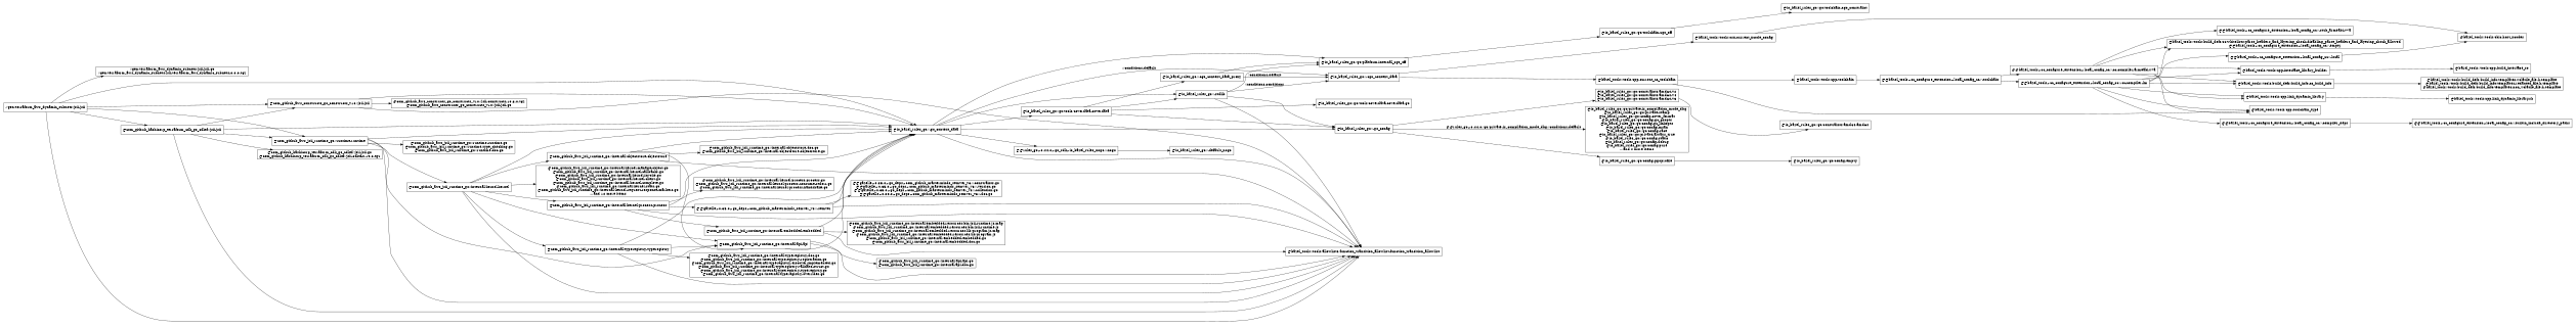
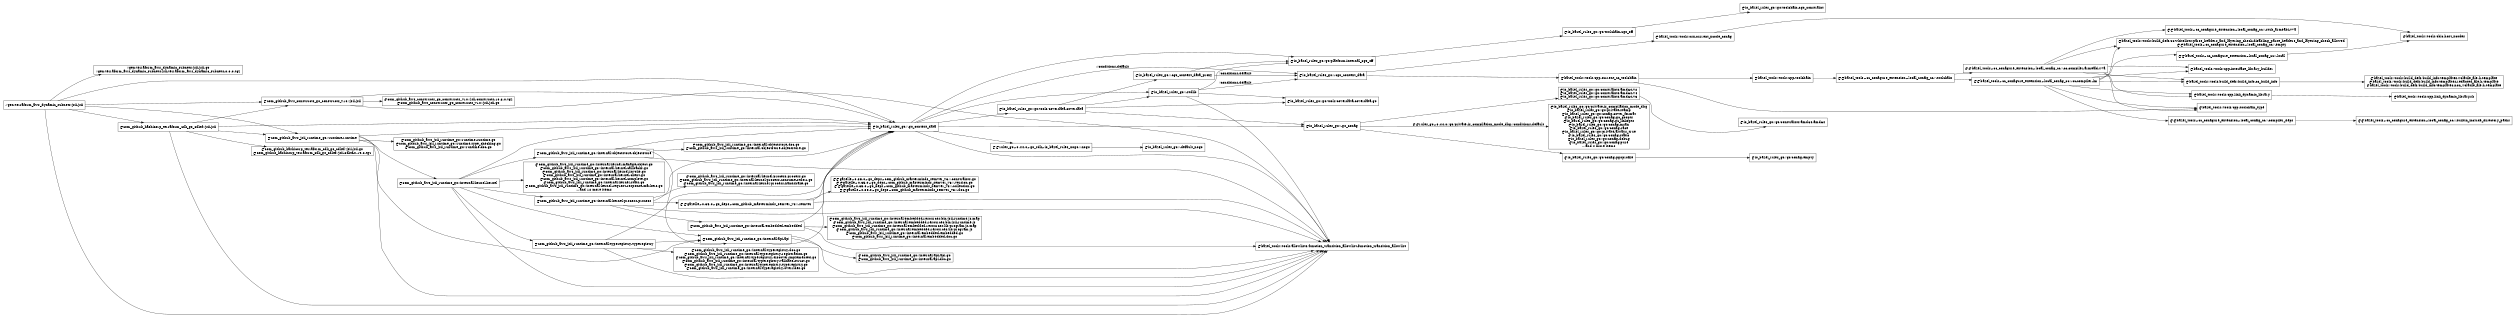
  digraph {
    rankdir=LR
    node [shape=box]
    "//gen/terraform_aws_dynamic_subnets/jsii:jsii"
    "//gen/terraform_aws_dynamic_subnets/jsii:jsii.go\n//gen/terraform_aws_dynamic_subnets/jsii:terraform_aws_dynamic_subnets-0.0.0.tgz"
    "@com_github_aws_constructs_go_constructs_v10//jsii:jsii"
    "@com_github_aws_jsii_runtime_go//runtime:runtime"
    "@com_github_hashicorp_terraform_cdk_go_cdktf//jsii:jsii"
    "@io_bazel_rules_go//:go_context_data"
    "@bazel_tools//tools/allowlists/function_transition_allowlist:function_transition_allowlist"
    "@com_github_aws_constructs_go_constructs_v10//jsii:constructs-10.3.0.tgz\n@com_github_aws_constructs_go_constructs_v10//jsii:jsii.go"
    "@com_github_aws_jsii_runtime_go//runtime:runtime.go\n@com_github_aws_jsii_runtime_go//runtime:type_checking.go\n@com_github_aws_jsii_runtime_go//runtime:doc.go"
    "@com_github_aws_jsii_runtime_go//internal/api:api"
    "@com_github_aws_jsii_runtime_go//internal/kernel:kernel"
    "@com_github_hashicorp_terraform_cdk_go_cdktf//jsii:jsii.go\n@com_github_hashicorp_terraform_cdk_go_cdktf//jsii:cdktf-0.19.2.tgz"
    "@io_bazel_rules_go//:cgo_context_data"
    "@io_bazel_rules_go//:go_config"
    "@@rules_go~0.44.0~go_sdk~io_bazel_rules_nogo//:nogo"
    "@io_bazel_rules_go//:stdlib"
    "@io_bazel_rules_go//go/platform:internal_cgo_off"
    "@io_bazel_rules_go//go/tools/coverdata:coverdata"
    "@com_github_aws_jsii_runtime_go//internal/api:api.go\n@com_github_aws_jsii_runtime_go//internal/api:doc.go"
    "@com_github_aws_jsii_runtime_go//internal/kernel:manage-object.go\n@com_github_aws_jsii_runtime_go//internal/kernel:callbacks.go\n@com_github_aws_jsii_runtime_go//internal/kernel:invoke.go\n@com_github_aws_jsii_runtime_go//internal/kernel:client.go\n@com_github_aws_jsii_runtime_go//internal/kernel:complete.go\n@com_github_aws_jsii_runtime_go//internal/kernel:stats.go\n@com_github_aws_jsii_runtime_go//internal/kernel:request-response-markers.go\n...and 12 more items"
    "@com_github_aws_jsii_runtime_go//internal/typeregistry:typeregistry"
    "@com_github_aws_jsii_runtime_go//internal/kernel/process:process"
    "@com_github_aws_jsii_runtime_go//internal/objectstore:objectstore"
    "@bazel_tools//tools/cpp:current_cc_toolchain"
    "@bazel_tools//tools/osx:current_xcode_config"
    "@io_bazel_rules_go//go/config:pgoprofile"
    "@io_bazel_rules_go//go/constraints/amd64:v2\n@io_bazel_rules_go//go/constraints/amd64:v4\n@io_bazel_rules_go//go/constraints/amd64:v3"
    "@io_bazel_rules_go//go/private:is_compilation_mode_dbg\n@io_bazel_rules_go//go/private:stamp\n@io_bazel_rules_go//go/config:cover_format\n@io_bazel_rules_go//go/config:gc_goopts\n@io_bazel_rules_go//go/config:gc_linkopts\n@io_bazel_rules_go//go/config:msan\n@io_bazel_rules_go//go/config:race\n@io_bazel_rules_go//go/private:always_true\n@io_bazel_rules_go//go/config:static\n@io_bazel_rules_go//go/config:debug\n@io_bazel_rules_go//go/config:pure\n...and 4 more items"
    "@io_bazel_rules_go//:default_nogo"
    "@io_bazel_rules_go//go/toolchain:cgo_off"
    "@io_bazel_rules_go//go/tools/coverdata:coverdata.go"
    "@io_bazel_rules_go//:cgo_context_data_proxy"
    "@com_github_aws_jsii_runtime_go//internal/typeregistry:doc.go\n@com_github_aws_jsii_runtime_go//internal/typeregistry:registration.go\n@com_github_aws_jsii_runtime_go//internal/typeregistry:discover-implemented.go\n@com_github_aws_jsii_runtime_go//internal/typeregistry:validate-struct.go\n@com_github_aws_jsii_runtime_go//internal/typeregistry:typeregistry.go\n@com_github_aws_jsii_runtime_go//internal/typeregistry:overrides.go"
    "@com_github_aws_jsii_runtime_go//internal/kernel/process:process.go\n@com_github_aws_jsii_runtime_go//internal/kernel/process:consume-stderr.go\n@com_github_aws_jsii_runtime_go//internal/kernel/process:handshake.go"
    "@@gazelle~0.35.0~go_deps~com_github_masterminds_semver_v3//:semver"
    "@com_github_aws_jsii_runtime_go//internal/embedded:embedded"
    "@com_github_aws_jsii_runtime_go//internal/objectstore:doc.go\n@com_github_aws_jsii_runtime_go//internal/objectstore:objectstore.go"
    "@@gazelle~0.35.0~go_deps~com_github_masterminds_semver_v3//:constraints.go\n@@gazelle~0.35.0~go_deps~com_github_masterminds_semver_v3//:version.go\n@@gazelle~0.35.0~go_deps~com_github_masterminds_semver_v3//:collection.go\n@@gazelle~0.35.0~go_deps~com_github_masterminds_semver_v3//:doc.go"
    "@com_github_aws_jsii_runtime_go//internal/embedded:resources/bin/jsii-runtime.js.map\n@com_github_aws_jsii_runtime_go//internal/embedded:resources/bin/jsii-runtime.js\n@com_github_aws_jsii_runtime_go//internal/embedded:resources/lib/program.js.map\n@com_github_aws_jsii_runtime_go//internal/embedded:resources/lib/program.js\n@com_github_aws_jsii_runtime_go//internal/embedded:embedded.go\n@com_github_aws_jsii_runtime_go//internal/embedded:doc.go"
    "@bazel_tools//tools/cpp:toolchain"
    "@bazel_tools//tools/cpp:toolchain_type"
    "@bazel_tools//tools/objc:host_xcodes"
    "@io_bazel_rules_go//go/config:empty"
    "@io_bazel_rules_go//go/constraints/amd64:amd64"
    "@io_bazel_rules_go//go/toolchain:cgo_constraint"
    "@@bazel_tools~cc_configure_extension~local_config_cc//:toolchain"
    "@@bazel_tools~cc_configure_extension~local_config_cc//:cc-compiler-k8"
    "@@bazel_tools~cc_configure_extension~local_config_cc//:cc-compiler-armeabi-v7a"
    "@bazel_tools//tools/build_defs/cc/whitelists/parse_headers_and_layering_check:disabling_parse_headers_and_layering_check_allowed\n@@bazel_tools~cc_configure_extension~local_config_cc//:empty"
    "@bazel_tools//tools/build_defs/build_info:cc_build_info"
    "@bazel_tools//tools/cpp:link_dynamic_library"
    "@bazel_tools//tools/cpp:interface_library_builder"
    "@@bazel_tools~cc_configure_extension~local_config_cc//:compiler_deps"
    "@@bazel_tools~cc_configure_extension~local_config_cc//:local"
    "@@bazel_tools~cc_configure_extension~local_config_cc//:stub_armeabi-v7a"
    "@bazel_tools//tools/build_defs/build_info/templates:volatile_file.h.template\n@bazel_tools//tools/build_defs/build_info/templates:redacted_file.h.template\n@bazel_tools//tools/build_defs/build_info/templates:non_volatile_file.h.template"
    "@bazel_tools//tools/cpp:link_dynamic_library.sh"
-   "@bazel_tools//tools/cpp:build_interface_so"
    "@@bazel_tools~cc_configure_extension~local_config_cc//:builtin_include_directory_paths"
    "//gen/terraform_aws_dynamic_subnets/jsii:jsii" -> "//gen/terraform_aws_dynamic_subnets/jsii:jsii.go\n//gen/terraform_aws_dynamic_subnets/jsii:terraform_aws_dynamic_subnets-0.0.0.tgz"
    "//gen/terraform_aws_dynamic_subnets/jsii:jsii" -> "@com_github_aws_constructs_go_constructs_v10//jsii:jsii"
    "//gen/terraform_aws_dynamic_subnets/jsii:jsii" -> "@com_github_aws_jsii_runtime_go//runtime:runtime"
    "//gen/terraform_aws_dynamic_subnets/jsii:jsii" -> "@com_github_hashicorp_terraform_cdk_go_cdktf//jsii:jsii"
    "//gen/terraform_aws_dynamic_subnets/jsii:jsii" -> "@io_bazel_rules_go//:go_context_data"
    "//gen/terraform_aws_dynamic_subnets/jsii:jsii" -> "@bazel_tools//tools/allowlists/function_transition_allowlist:function_transition_allowlist"
    "@com_github_aws_constructs_go_constructs_v10//jsii:jsii" -> "@io_bazel_rules_go//:go_context_data"
    "@com_github_aws_constructs_go_constructs_v10//jsii:jsii" -> "@bazel_tools//tools/allowlists/function_transition_allowlist:function_transition_allowlist"
    "@com_github_aws_constructs_go_constructs_v10//jsii:jsii" -> "@com_github_aws_constructs_go_constructs_v10//jsii:constructs-10.3.0.tgz\n@com_github_aws_constructs_go_constructs_v10//jsii:jsii.go"
    "@com_github_aws_jsii_runtime_go//runtime:runtime" -> "@io_bazel_rules_go//:go_context_data"
    "@com_github_aws_jsii_runtime_go//runtime:runtime" -> "@bazel_tools//tools/allowlists/function_transition_allowlist:function_transition_allowlist"
    "@com_github_aws_jsii_runtime_go//runtime:runtime" -> "@com_github_aws_jsii_runtime_go//runtime:runtime.go\n@com_github_aws_jsii_runtime_go//runtime:type_checking.go\n@com_github_aws_jsii_runtime_go//runtime:doc.go"
    "@com_github_aws_jsii_runtime_go//runtime:runtime" -> "@com_github_aws_jsii_runtime_go//internal/api:api"
    "@com_github_aws_jsii_runtime_go//runtime:runtime" -> "@com_github_aws_jsii_runtime_go//internal/kernel:kernel"
    "@com_github_hashicorp_terraform_cdk_go_cdktf//jsii:jsii" -> "@com_github_aws_constructs_go_constructs_v10//jsii:jsii"
    "@com_github_hashicorp_terraform_cdk_go_cdktf//jsii:jsii" -> "@com_github_aws_jsii_runtime_go//runtime:runtime"
    "@com_github_hashicorp_terraform_cdk_go_cdktf//jsii:jsii" -> "@io_bazel_rules_go//:go_context_data"
    "@com_github_hashicorp_terraform_cdk_go_cdktf//jsii:jsii" -> "@bazel_tools//tools/allowlists/function_transition_allowlist:function_transition_allowlist"
    "@com_github_hashicorp_terraform_cdk_go_cdktf//jsii:jsii" -> "@com_github_hashicorp_terraform_cdk_go_cdktf//jsii:jsii.go\n@com_github_hashicorp_terraform_cdk_go_cdktf//jsii:cdktf-0.19.2.tgz"
    "@io_bazel_rules_go//:go_context_data" -> "@bazel_tools//tools/allowlists/function_transition_allowlist:function_transition_allowlist"
    "@io_bazel_rules_go//:go_context_data" -> "@io_bazel_rules_go//:cgo_context_data" [label="//conditions:default"]
    "@io_bazel_rules_go//:go_context_data" -> "@io_bazel_rules_go//:go_config"
    "@io_bazel_rules_go//:go_context_data" -> "@@rules_go~0.44.0~go_sdk~io_bazel_rules_nogo//:nogo"
    "@io_bazel_rules_go//:go_context_data" -> "@io_bazel_rules_go//:stdlib"
    "@io_bazel_rules_go//:go_context_data" -> "@io_bazel_rules_go//go/platform:internal_cgo_off"
    "@io_bazel_rules_go//:go_context_data" -> "@io_bazel_rules_go//go/tools/coverdata:coverdata"
    "@com_github_aws_jsii_runtime_go//internal/api:api" -> "@io_bazel_rules_go//:go_context_data"
    "@com_github_aws_jsii_runtime_go//internal/api:api" -> "@bazel_tools//tools/allowlists/function_transition_allowlist:function_transition_allowlist"
    "@com_github_aws_jsii_runtime_go//internal/api:api" -> "@com_github_aws_jsii_runtime_go//internal/api:api.go\n@com_github_aws_jsii_runtime_go//internal/api:doc.go"
    "@com_github_aws_jsii_runtime_go//internal/kernel:kernel" -> "@io_bazel_rules_go//:go_context_data"
    "@com_github_aws_jsii_runtime_go//internal/kernel:kernel" -> "@bazel_tools//tools/allowlists/function_transition_allowlist:function_transition_allowlist"
    "@com_github_aws_jsii_runtime_go//internal/kernel:kernel" -> "@com_github_aws_jsii_runtime_go//internal/api:api"
    "@com_github_aws_jsii_runtime_go//internal/kernel:kernel" -> "@com_github_aws_jsii_runtime_go//internal/kernel:manage-object.go\n@com_github_aws_jsii_runtime_go//internal/kernel:callbacks.go\n@com_github_aws_jsii_runtime_go//internal/kernel:invoke.go\n@com_github_aws_jsii_runtime_go//internal/kernel:client.go\n@com_github_aws_jsii_runtime_go//internal/kernel:complete.go\n@com_github_aws_jsii_runtime_go//internal/kernel:stats.go\n@com_github_aws_jsii_runtime_go//internal/kernel:request-response-markers.go\n...and 12 more items"
    "@com_github_aws_jsii_runtime_go//internal/kernel:kernel" -> "@com_github_aws_jsii_runtime_go//internal/typeregistry:typeregistry"
    "@com_github_aws_jsii_runtime_go//internal/kernel:kernel" -> "@com_github_aws_jsii_runtime_go//internal/kernel/process:process"
    "@com_github_aws_jsii_runtime_go//internal/kernel:kernel" -> "@com_github_aws_jsii_runtime_go//internal/objectstore:objectstore"
    "@io_bazel_rules_go//:cgo_context_data" -> "@bazel_tools//tools/cpp:current_cc_toolchain"
    "@io_bazel_rules_go//:cgo_context_data" -> "@bazel_tools//tools/osx:current_xcode_config"
    "@io_bazel_rules_go//:go_config" -> "@io_bazel_rules_go//go/config:pgoprofile"
    "@io_bazel_rules_go//:go_config" -> "@io_bazel_rules_go//go/constraints/amd64:v2\n@io_bazel_rules_go//go/constraints/amd64:v4\n@io_bazel_rules_go//go/constraints/amd64:v3"
    "@io_bazel_rules_go//:go_config" -> "@io_bazel_rules_go//go/private:is_compilation_mode_dbg\n@io_bazel_rules_go//go/private:stamp\n@io_bazel_rules_go//go/config:cover_format\n@io_bazel_rules_go//go/config:gc_goopts\n@io_bazel_rules_go//go/config:gc_linkopts\n@io_bazel_rules_go//go/config:msan\n@io_bazel_rules_go//go/config:race\n@io_bazel_rules_go//go/private:always_true\n@io_bazel_rules_go//go/config:static\n@io_bazel_rules_go//go/config:debug\n@io_bazel_rules_go//go/config:pure\n...and 4 more items" [label="@@rules_go~0.44.0//go/private:is_compilation_mode_dbg//conditions:default"]
    "@@rules_go~0.44.0~go_sdk~io_bazel_rules_nogo//:nogo" -> "@io_bazel_rules_go//:default_nogo"
    "@io_bazel_rules_go//:stdlib" -> "@bazel_tools//tools/allowlists/function_transition_allowlist:function_transition_allowlist"
-   "@io_bazel_rules_go//:stdlib" -> "@io_bazel_rules_go//:cgo_context_data" [label="//conditions:conditions"]
-   "@io_bazel_rules_go//:stdlib" -> "@io_bazel_rules_go//:go_config"
+   "@io_bazel_rules_go//:stdlib" -> "@io_bazel_rules_go//:cgo_context_data" [label="//conditions:default"]
+   "@io_bazel_rules_go//:stdlib" -> "@io_bazel_rules_go//go/tools/coverdata:coverdata.go"
    "@io_bazel_rules_go//:stdlib" -> "@io_bazel_rules_go//go/platform:internal_cgo_off"
    "@io_bazel_rules_go//go/platform:internal_cgo_off" -> "@io_bazel_rules_go//go/toolchain:cgo_off"
    "@io_bazel_rules_go//go/tools/coverdata:coverdata" -> "@io_bazel_rules_go//:go_config"
    "@io_bazel_rules_go//go/tools/coverdata:coverdata" -> "@io_bazel_rules_go//:stdlib"
    "@io_bazel_rules_go//go/tools/coverdata:coverdata" -> "@io_bazel_rules_go//go/tools/coverdata:coverdata.go"
    "@io_bazel_rules_go//go/tools/coverdata:coverdata" -> "@io_bazel_rules_go//:cgo_context_data_proxy"
    "@com_github_aws_jsii_runtime_go//internal/typeregistry:typeregistry" -> "@io_bazel_rules_go//:go_context_data"
    "@com_github_aws_jsii_runtime_go//internal/typeregistry:typeregistry" -> "@bazel_tools//tools/allowlists/function_transition_allowlist:function_transition_allowlist"
    "@com_github_aws_jsii_runtime_go//internal/typeregistry:typeregistry" -> "@com_github_aws_jsii_runtime_go//internal/api:api"
    "@com_github_aws_jsii_runtime_go//internal/typeregistry:typeregistry" -> "@com_github_aws_jsii_runtime_go//internal/typeregistry:doc.go\n@com_github_aws_jsii_runtime_go//internal/typeregistry:registration.go\n@com_github_aws_jsii_runtime_go//internal/typeregistry:discover-implemented.go\n@com_github_aws_jsii_runtime_go//internal/typeregistry:validate-struct.go\n@com_github_aws_jsii_runtime_go//internal/typeregistry:typeregistry.go\n@com_github_aws_jsii_runtime_go//internal/typeregistry:overrides.go"
    "@com_github_aws_jsii_runtime_go//internal/kernel/process:process" -> "@io_bazel_rules_go//:go_context_data"
    "@com_github_aws_jsii_runtime_go//internal/kernel/process:process" -> "@bazel_tools//tools/allowlists/function_transition_allowlist:function_transition_allowlist"
    "@com_github_aws_jsii_runtime_go//internal/kernel/process:process" -> "@com_github_aws_jsii_runtime_go//internal/kernel/process:process.go\n@com_github_aws_jsii_runtime_go//internal/kernel/process:consume-stderr.go\n@com_github_aws_jsii_runtime_go//internal/kernel/process:handshake.go"
    "@com_github_aws_jsii_runtime_go//internal/kernel/process:process" -> "@@gazelle~0.35.0~go_deps~com_github_masterminds_semver_v3//:semver"
    "@com_github_aws_jsii_runtime_go//internal/kernel/process:process" -> "@com_github_aws_jsii_runtime_go//internal/embedded:embedded"
    "@com_github_aws_jsii_runtime_go//internal/objectstore:objectstore" -> "@io_bazel_rules_go//:go_context_data"
    "@com_github_aws_jsii_runtime_go//internal/objectstore:objectstore" -> "@bazel_tools//tools/allowlists/function_transition_allowlist:function_transition_allowlist"
    "@com_github_aws_jsii_runtime_go//internal/objectstore:objectstore" -> "@com_github_aws_jsii_runtime_go//internal/api:api"
    "@com_github_aws_jsii_runtime_go//internal/objectstore:objectstore" -> "@com_github_aws_jsii_runtime_go//internal/objectstore:doc.go\n@com_github_aws_jsii_runtime_go//internal/objectstore:objectstore.go"
    "@bazel_tools//tools/cpp:current_cc_toolchain" -> "@bazel_tools//tools/cpp:toolchain"
    "@bazel_tools//tools/cpp:current_cc_toolchain" -> "@bazel_tools//tools/cpp:toolchain_type"
    "@bazel_tools//tools/osx:current_xcode_config" -> "@bazel_tools//tools/objc:host_xcodes"
    "@io_bazel_rules_go//go/config:pgoprofile" -> "@io_bazel_rules_go//go/config:empty"
    "@io_bazel_rules_go//go/constraints/amd64:v2\n@io_bazel_rules_go//go/constraints/amd64:v4\n@io_bazel_rules_go//go/constraints/amd64:v3" -> "@io_bazel_rules_go//go/constraints/amd64:amd64"
    "@io_bazel_rules_go//go/toolchain:cgo_off" -> "@io_bazel_rules_go//go/toolchain:cgo_constraint"
    "@io_bazel_rules_go//:cgo_context_data_proxy" -> "@io_bazel_rules_go//:cgo_context_data" [label="//conditions:default"]
    "@io_bazel_rules_go//:cgo_context_data_proxy" -> "@io_bazel_rules_go//go/platform:internal_cgo_off"
    "@@gazelle~0.35.0~go_deps~com_github_masterminds_semver_v3//:semver" -> "@io_bazel_rules_go//:go_context_data"
    "@@gazelle~0.35.0~go_deps~com_github_masterminds_semver_v3//:semver" -> "@bazel_tools//tools/allowlists/function_transition_allowlist:function_transition_allowlist"
    "@@gazelle~0.35.0~go_deps~com_github_masterminds_semver_v3//:semver" -> "@@gazelle~0.35.0~go_deps~com_github_masterminds_semver_v3//:constraints.go\n@@gazelle~0.35.0~go_deps~com_github_masterminds_semver_v3//:version.go\n@@gazelle~0.35.0~go_deps~com_github_masterminds_semver_v3//:collection.go\n@@gazelle~0.35.0~go_deps~com_github_masterminds_semver_v3//:doc.go"
    "@com_github_aws_jsii_runtime_go//internal/embedded:embedded" -> "@io_bazel_rules_go//:go_context_data"
    "@com_github_aws_jsii_runtime_go//internal/embedded:embedded" -> "@bazel_tools//tools/allowlists/function_transition_allowlist:function_transition_allowlist"
    "@com_github_aws_jsii_runtime_go//internal/embedded:embedded" -> "@com_github_aws_jsii_runtime_go//internal/embedded:resources/bin/jsii-runtime.js.map\n@com_github_aws_jsii_runtime_go//internal/embedded:resources/bin/jsii-runtime.js\n@com_github_aws_jsii_runtime_go//internal/embedded:resources/lib/program.js.map\n@com_github_aws_jsii_runtime_go//internal/embedded:resources/lib/program.js\n@com_github_aws_jsii_runtime_go//internal/embedded:embedded.go\n@com_github_aws_jsii_runtime_go//internal/embedded:doc.go"
    "@bazel_tools//tools/cpp:toolchain" -> "@@bazel_tools~cc_configure_extension~local_config_cc//:toolchain"
    "@@bazel_tools~cc_configure_extension~local_config_cc//:toolchain" -> "@@bazel_tools~cc_configure_extension~local_config_cc//:cc-compiler-k8"
    "@@bazel_tools~cc_configure_extension~local_config_cc//:toolchain" -> "@@bazel_tools~cc_configure_extension~local_config_cc//:cc-compiler-armeabi-v7a"
    "@@bazel_tools~cc_configure_extension~local_config_cc//:cc-compiler-k8" -> "@bazel_tools//tools/cpp:toolchain_type"
    "@@bazel_tools~cc_configure_extension~local_config_cc//:cc-compiler-k8" -> "@bazel_tools//tools/build_defs/cc/whitelists/parse_headers_and_layering_check:disabling_parse_headers_and_layering_check_allowed\n@@bazel_tools~cc_configure_extension~local_config_cc//:empty"
    "@@bazel_tools~cc_configure_extension~local_config_cc//:cc-compiler-k8" -> "@bazel_tools//tools/build_defs/build_info:cc_build_info"
    "@@bazel_tools~cc_configure_extension~local_config_cc//:cc-compiler-k8" -> "@bazel_tools//tools/cpp:link_dynamic_library"
    "@@bazel_tools~cc_configure_extension~local_config_cc//:cc-compiler-k8" -> "@bazel_tools//tools/cpp:interface_library_builder"
    "@@bazel_tools~cc_configure_extension~local_config_cc//:cc-compiler-k8" -> "@@bazel_tools~cc_configure_extension~local_config_cc//:compiler_deps"
    "@@bazel_tools~cc_configure_extension~local_config_cc//:cc-compiler-k8" -> "@@bazel_tools~cc_configure_extension~local_config_cc//:local"
    "@@bazel_tools~cc_configure_extension~local_config_cc//:cc-compiler-armeabi-v7a" -> "@bazel_tools//tools/cpp:toolchain_type"
    "@@bazel_tools~cc_configure_extension~local_config_cc//:cc-compiler-armeabi-v7a" -> "@bazel_tools//tools/build_defs/cc/whitelists/parse_headers_and_layering_check:disabling_parse_headers_and_layering_check_allowed\n@@bazel_tools~cc_configure_extension~local_config_cc//:empty"
    "@@bazel_tools~cc_configure_extension~local_config_cc//:cc-compiler-armeabi-v7a" -> "@bazel_tools//tools/build_defs/build_info:cc_build_info"
    "@@bazel_tools~cc_configure_extension~local_config_cc//:cc-compiler-armeabi-v7a" -> "@bazel_tools//tools/cpp:link_dynamic_library"
    "@@bazel_tools~cc_configure_extension~local_config_cc//:cc-compiler-armeabi-v7a" -> "@bazel_tools//tools/cpp:interface_library_builder"
    "@@bazel_tools~cc_configure_extension~local_config_cc//:cc-compiler-armeabi-v7a" -> "@@bazel_tools~cc_configure_extension~local_config_cc//:stub_armeabi-v7a"
    "@bazel_tools//tools/build_defs/build_info:cc_build_info" -> "@bazel_tools//tools/build_defs/build_info/templates:volatile_file.h.template\n@bazel_tools//tools/build_defs/build_info/templates:redacted_file.h.template\n@bazel_tools//tools/build_defs/build_info/templates:non_volatile_file.h.template"
    "@bazel_tools//tools/cpp:link_dynamic_library" -> "@bazel_tools//tools/cpp:link_dynamic_library.sh"
-   "@bazel_tools//tools/cpp:interface_library_builder" -> "@bazel_tools//tools/cpp:build_interface_so"
    "@@bazel_tools~cc_configure_extension~local_config_cc//:compiler_deps" -> "@@bazel_tools~cc_configure_extension~local_config_cc//:builtin_include_directory_paths"
    "@@bazel_tools~cc_configure_extension~local_config_cc//:local" -> "@bazel_tools//tools/objc:host_xcodes"
  }
